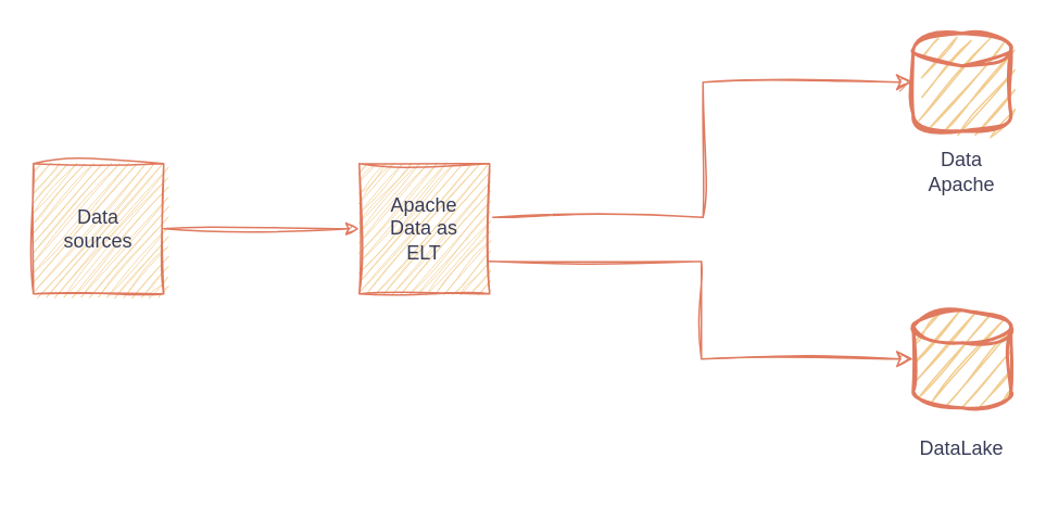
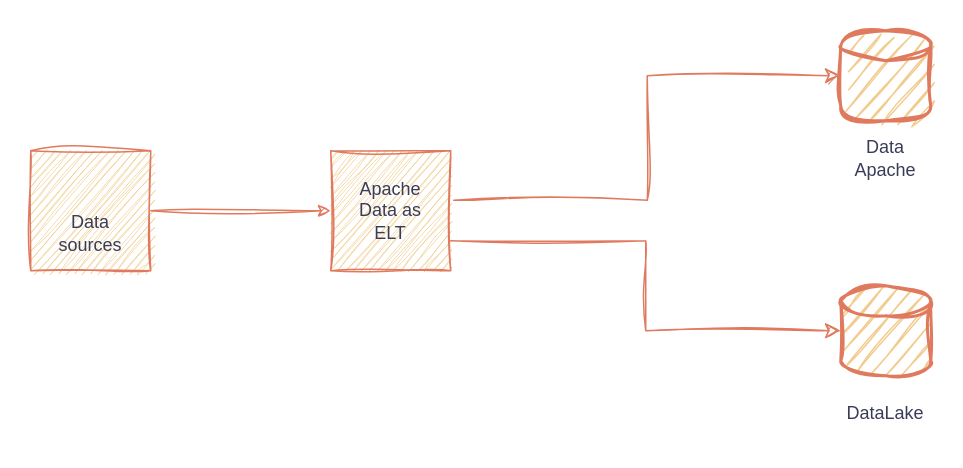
  <mxCell id="0" />
  <mxCell id="1" parent="0" />
  <mxCell id="2" value="" style="whiteSpace=wrap;html=1;aspect=fixed;sketch=1;curveFitting=1;jiggle=2;labelBackgroundColor=none;fillColor=#F2CC8F;strokeColor=#E07A5F;fontColor=#393C56;" vertex="1" parent="1"><mxGeometry x="20" y="100" width="80" height="80" as="geometry" /></mxCell>
  <mxCell id="3" value="" style="whiteSpace=wrap;html=1;aspect=fixed;sketch=1;curveFitting=1;jiggle=2;labelBackgroundColor=none;fillColor=#F2CC8F;strokeColor=#E07A5F;fontColor=#393C56;" vertex="1" parent="1"><mxGeometry x="220" y="100" width="80" height="80" as="geometry" /></mxCell>
  <mxCell id="4" value="" style="endArrow=classic;html=1;rounded=0;exitX=1;exitY=0.5;exitDx=0;exitDy=0;sketch=1;curveFitting=1;jiggle=2;labelBackgroundColor=none;strokeColor=#E07A5F;fontColor=default;" edge="1" parent="1" source="2"><mxGeometry width="50" height="50" relative="1" as="geometry"><mxPoint x="200" y="141" as="sourcePoint" /><mxPoint x="220" y="140" as="targetPoint" /></mxGeometry></mxCell>
  <mxCell id="5" value="" style="strokeWidth=2;html=1;shape=mxgraph.flowchart.database;whiteSpace=wrap;sketch=1;curveFitting=1;jiggle=2;labelBackgroundColor=none;fillColor=#F2CC8F;strokeColor=#E07A5F;fontColor=#393C56;" vertex="1" parent="1"><mxGeometry x="560" y="20" width="60" height="60" as="geometry" /></mxCell>
  <mxCell id="6" value="" style="strokeWidth=2;html=1;shape=mxgraph.flowchart.database;whiteSpace=wrap;sketch=1;curveFitting=1;jiggle=2;labelBackgroundColor=none;fillColor=#F2CC8F;strokeColor=#E07A5F;fontColor=#393C56;" vertex="1" parent="1"><mxGeometry x="560" y="190" width="60" height="60" as="geometry" /></mxCell>
  <mxCell id="7" value="" style="edgeStyle=elbowEdgeStyle;elbow=horizontal;endArrow=classic;html=1;curved=0;rounded=0;endSize=8;startSize=8;entryX=0;entryY=0.5;entryDx=0;entryDy=0;entryPerimeter=0;exitX=1.025;exitY=0.413;exitDx=0;exitDy=0;exitPerimeter=0;sketch=1;curveFitting=1;jiggle=2;labelBackgroundColor=none;strokeColor=#E07A5F;fontColor=default;" edge="1" parent="1" source="3" target="5"><mxGeometry width="50" height="50" relative="1" as="geometry"><mxPoint x="420" y="130" as="sourcePoint" /><mxPoint x="470" y="80" as="targetPoint" /></mxGeometry></mxCell>
  <mxCell id="8" value="" style="edgeStyle=elbowEdgeStyle;elbow=horizontal;endArrow=classic;html=1;curved=0;rounded=0;endSize=8;startSize=8;entryX=0;entryY=0.5;entryDx=0;entryDy=0;entryPerimeter=0;exitX=1;exitY=0.75;exitDx=0;exitDy=0;sketch=1;curveFitting=1;jiggle=2;labelBackgroundColor=none;strokeColor=#E07A5F;fontColor=default;" edge="1" parent="1" source="3" target="6"><mxGeometry width="50" height="50" relative="1" as="geometry"><mxPoint x="420" y="160" as="sourcePoint" /><mxPoint x="470" y="110" as="targetPoint" /></mxGeometry></mxCell>
- <mxCell id="9" value="Data sources" style="text;html=1;align=center;verticalAlign=middle;whiteSpace=wrap;rounded=0;sketch=1;curveFitting=1;jiggle=2;labelBackgroundColor=none;fontColor=#393C56;" vertex="1" parent="1"><mxGeometry x="30" y="125" width="60" height="30" as="geometry" /></mxCell>
+ <mxCell id="9" value="Data sources" style="text;html=1;align=center;verticalAlign=middle;whiteSpace=wrap;rounded=0;sketch=1;curveFitting=1;jiggle=2;labelBackgroundColor=none;fontColor=#393C56;" vertex="1" parent="1"><mxGeometry x="30" y="140" width="60" height="30" as="geometry" /></mxCell>
  <mxCell id="10" value="Apache Data as ELT" style="text;html=1;align=center;verticalAlign=middle;whiteSpace=wrap;rounded=0;sketch=1;curveFitting=1;jiggle=2;labelBackgroundColor=none;fontColor=#393C56;" vertex="1" parent="1"><mxGeometry x="230" y="125" width="60" height="30" as="geometry" /></mxCell>
  <mxCell id="11" value="Data Apache" style="text;html=1;align=center;verticalAlign=middle;whiteSpace=wrap;rounded=0;sketch=1;curveFitting=1;jiggle=2;labelBackgroundColor=none;fontColor=#393C56;" vertex="1" parent="1"><mxGeometry x="560" y="90" width="60" height="30" as="geometry" /></mxCell>
  <mxCell id="12" value="DataLake" style="text;html=1;align=center;verticalAlign=middle;whiteSpace=wrap;rounded=0;sketch=1;curveFitting=1;jiggle=2;labelBackgroundColor=none;fontColor=#393C56;" vertex="1" parent="1"><mxGeometry x="560" y="260" width="60" height="30" as="geometry" /></mxCell>
